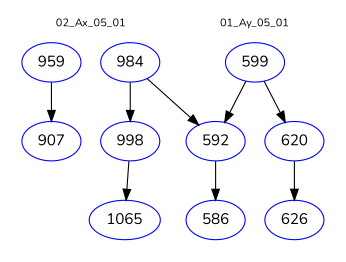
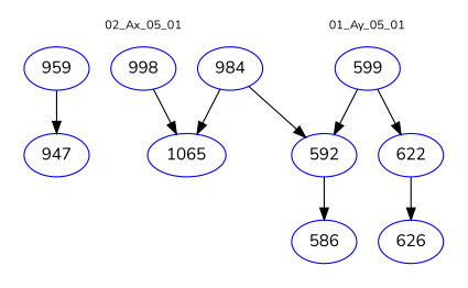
  digraph {
    fontname=Nunito
    node [color=blue fontname=Nunito]
    edge [color=black fontname=Nunito]
    n1 [label=984]
    n2 [label=959]
    n3 [label=998]
-   n4 [label=907]
+   n4 [label=947]
    n5 [label=1065]
    n6 [label=599]
    n7 [label=592]
-   n8 [label=620]
+   n8 [label=622]
    n9 [label=586]
    n10 [label=626]
    subgraph cluster_1 {
      color=white
      fontsize=10
      label="02_Ax_05_01"
      n1
      n2
      n3
      n4
      n5
    }
    subgraph cluster_2 {
      color=white
      fontsize=10
      label="01_Ay_05_01"
      n6
      n7
      n8
      n9
      n10
    }
-   n1 -> n3
+   n1 -> n5
    n1 -> n7
    n2 -> n4
    n3 -> n5
    n6 -> n7
    n6 -> n8
    n7 -> n9
    n8 -> n10
  }
